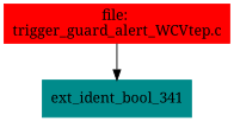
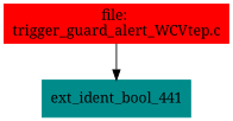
  digraph {
    fontname="Noto Serif"
    node [shape=box style=filled fontname="Noto Serif"]
    n1 [color=red label="file: \ntrigger_guard_alert_WCVtep.c"]
-   n2 [color=cyan4 label=ext_ident_bool_341]
+   n2 [color=cyan4 label=ext_ident_bool_441]
    n1 -> n2 [fontname="Noto Serif"]
  }
